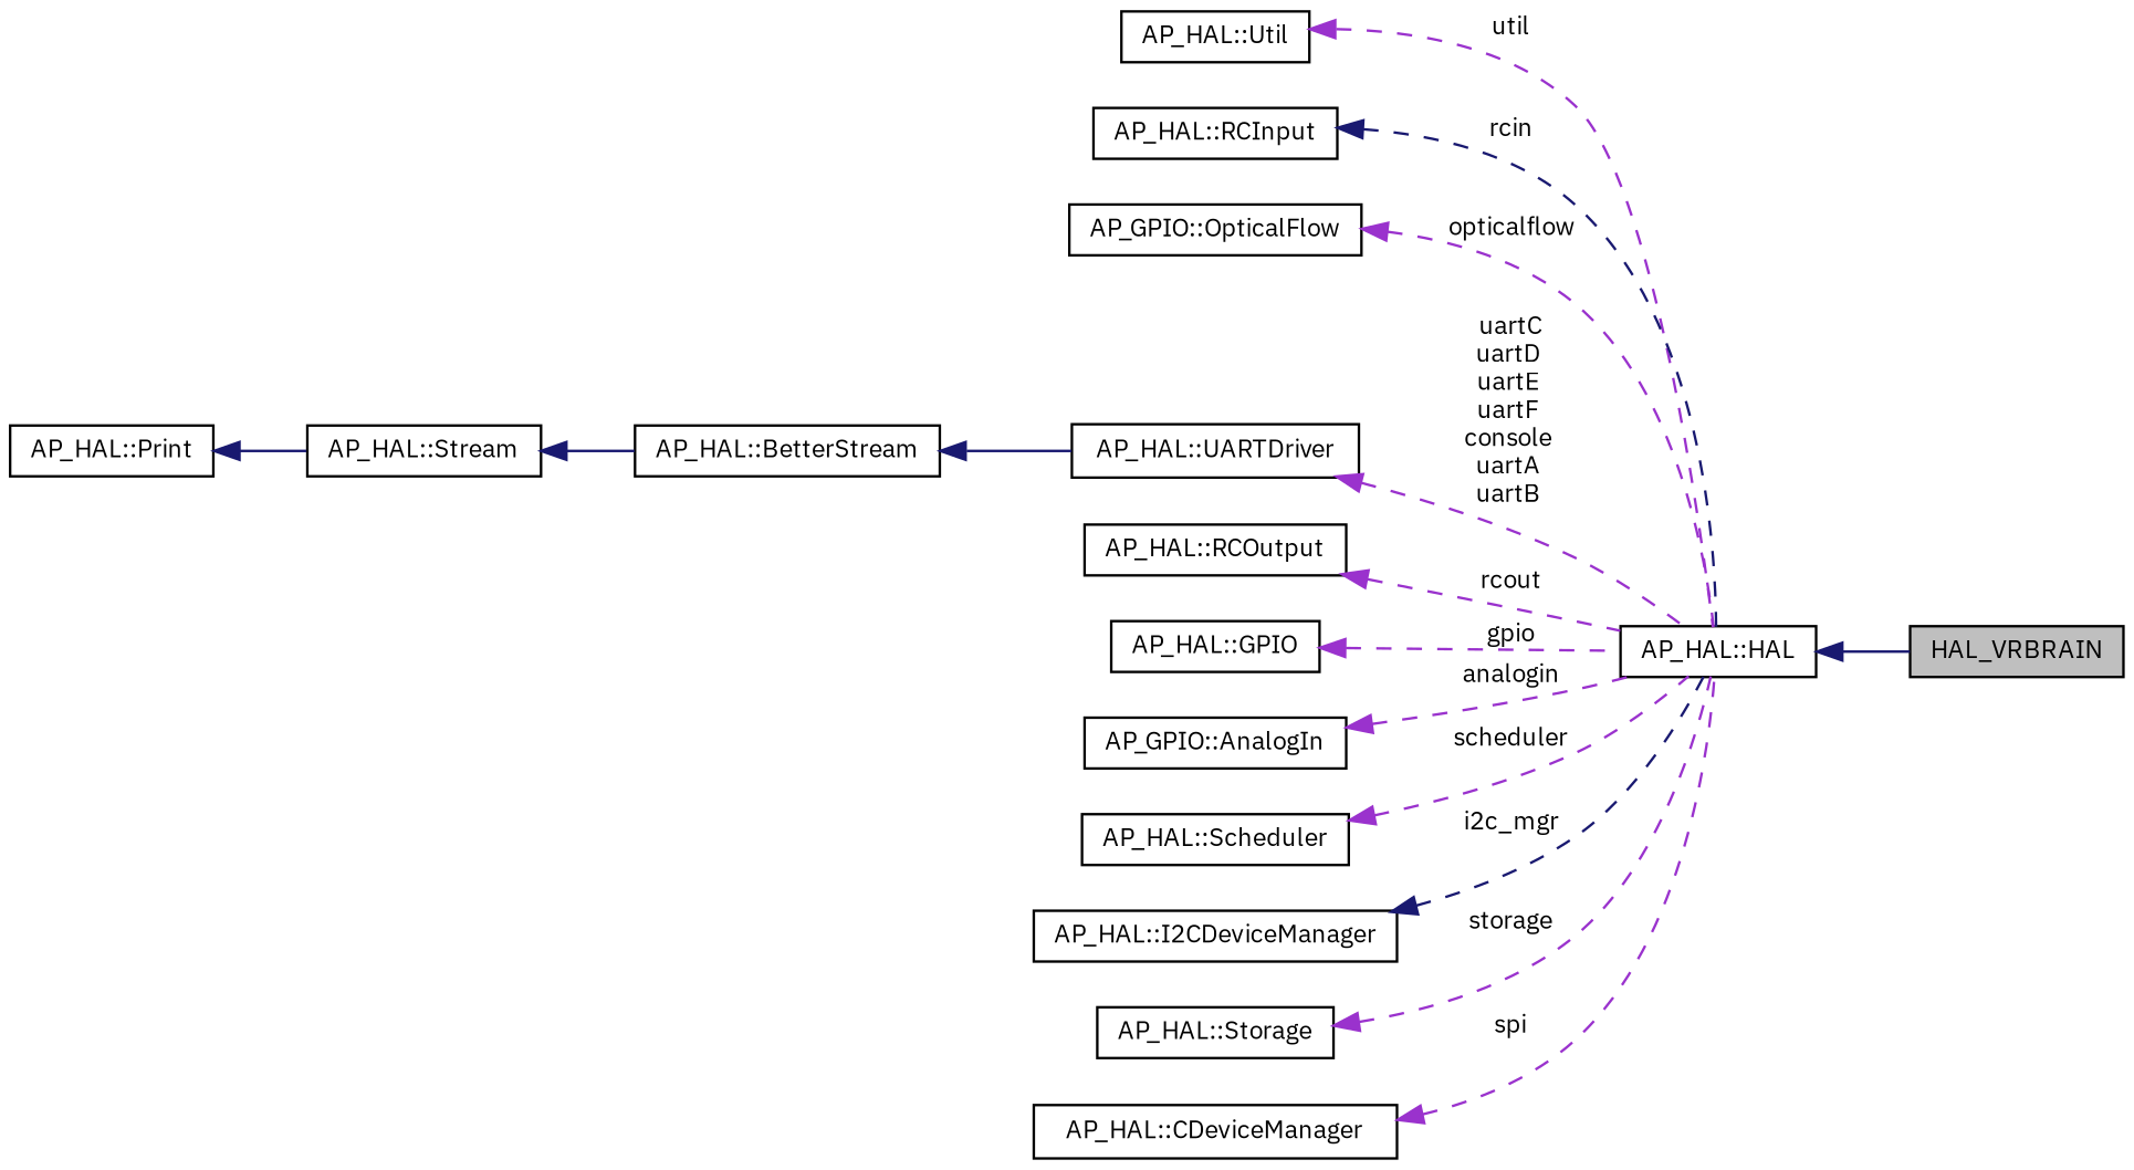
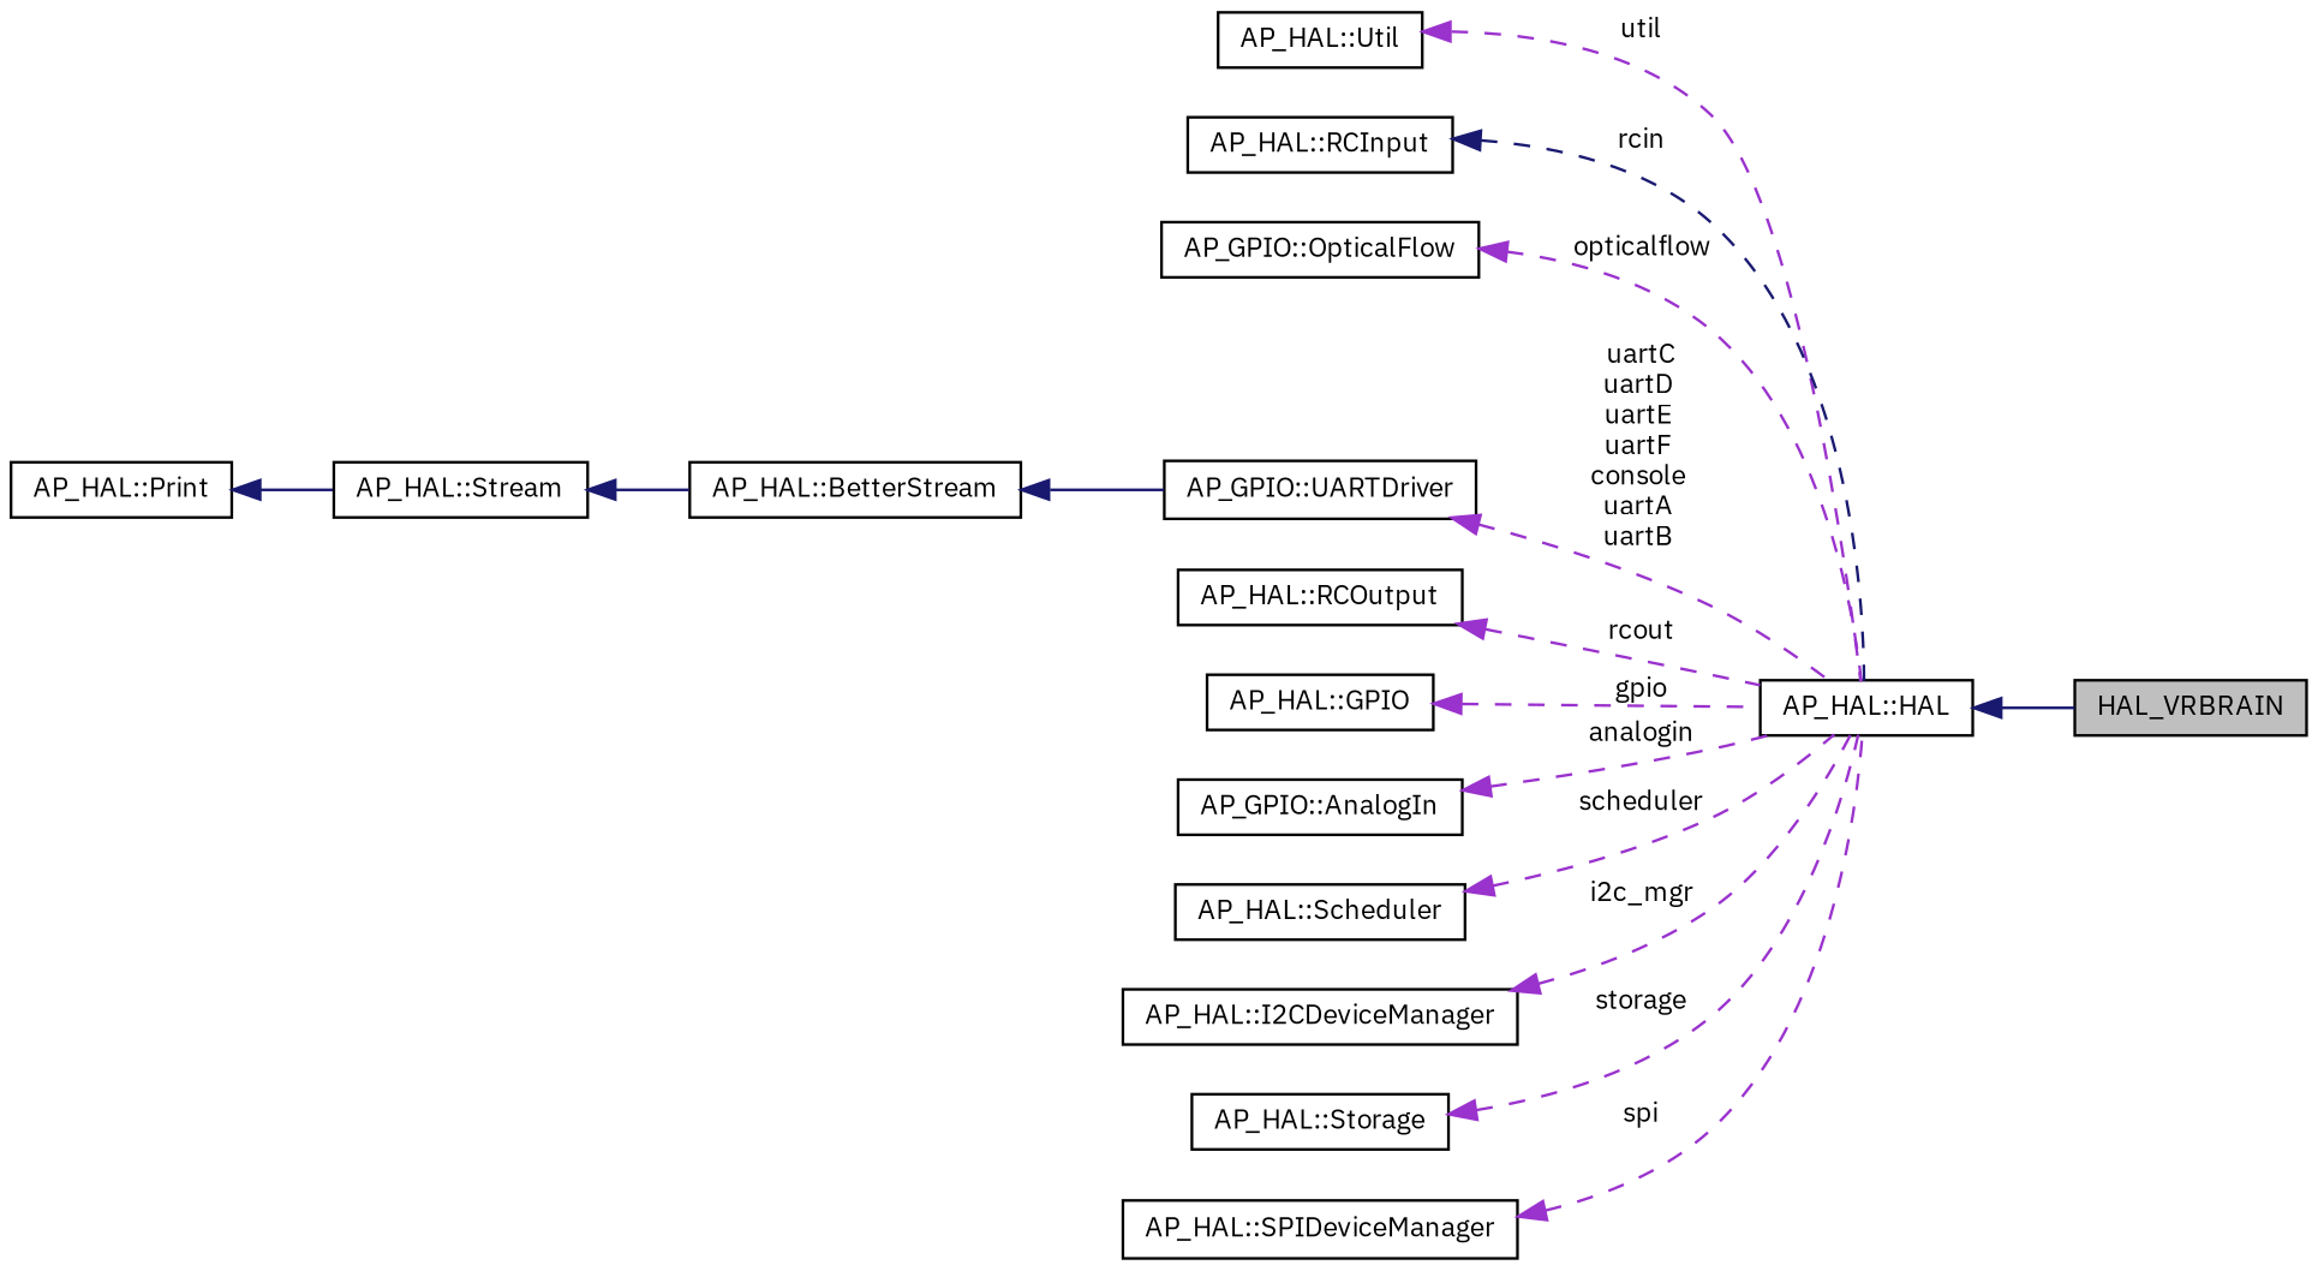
  digraph {
    fontname="IBM Plex Sans"
    rankdir=LR
    node [color=black fillcolor=white fontname="IBM Plex Sans" fontsize=10 shape=record style=filled]
    edge [color=darkorchid3 dir=back fontname="IBM Plex Sans" fontsize=10 labelfontname=Helvetica labelfontsize=10 style=dashed]
    n1 [fillcolor=grey75 fontcolor=black height=0.2 label=HAL_VRBRAIN width=0.4]
    n2 [height=0.2 label="AP_HAL::HAL" width=0.4]
    n3 [height=0.2 label="AP_HAL::Util" width=0.4]
    n4 [height=0.2 label="AP_HAL::RCInput" width=0.4]
    n5 [height=0.2 label="AP_GPIO::OpticalFlow" width=0.4]
-   n6 [height=0.2 label="AP_HAL::UARTDriver" width=0.4]
+   n6 [height=0.2 label="AP_GPIO::UARTDriver" width=0.4]
    n7 [height=0.2 label="AP_HAL::BetterStream" width=0.4]
    n8 [height=0.2 label="AP_HAL::Stream" width=0.4]
    n9 [height=0.2 label="AP_HAL::Print" width=0.4]
    n10 [height=0.2 label="AP_HAL::RCOutput" width=0.4]
    n11 [height=0.2 label="AP_HAL::GPIO" width=0.4]
    n12 [height=0.2 label="AP_GPIO::AnalogIn" width=0.4]
    n13 [height=0.2 label="AP_HAL::Scheduler" width=0.4]
    n14 [height=0.2 label="AP_HAL::I2CDeviceManager" width=0.4]
    n15 [height=0.2 label="AP_HAL::Storage" width=0.4]
-   n16 [height=0.2 label="AP_HAL::CDeviceManager" width=0.4]
+   n16 [height=0.2 label="AP_HAL::SPIDeviceManager" width=0.4]
    n2 -> n1 [color=midnightblue style=solid]
    n3 -> n2 [label=" util"]
    n4 -> n2 [color=midnightblue label=" rcin"]
    n5 -> n2 [label=" opticalflow"]
    n6 -> n2 [label=" uartC\nuartD\nuartE\nuartF\nconsole\nuartA\nuartB"]
    n7 -> n6 [color=midnightblue style=solid]
    n8 -> n7 [color=midnightblue style=solid]
    n9 -> n8 [color=midnightblue style=solid]
    n10 -> n2 [label=" rcout"]
    n11 -> n2 [label=" gpio"]
    n12 -> n2 [label=" analogin"]
    n13 -> n2 [label=" scheduler"]
-   n14 -> n2 [color=midnightblue label=" i2c_mgr"]
+   n14 -> n2 [label=" i2c_mgr"]
    n15 -> n2 [label=" storage"]
    n16 -> n2 [label=" spi"]
  }
